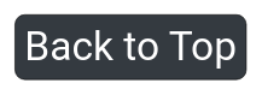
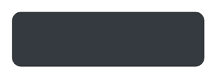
  <mxCell id="0" />
  <mxCell id="1" parent="0" />
  <mxCell id="2" value="" style="group" vertex="1" connectable="0" parent="1"><mxGeometry x="20" y="20" width="320" height="90" as="geometry" /></mxCell>
  <mxCell id="3" value="" style="rounded=1;whiteSpace=wrap;html=1;fillColor=#343a40;" vertex="1" parent="2"><mxGeometry width="320" height="90" as="geometry" /></mxCell>
- <mxCell id="4" value="Back to Top" style="text;html=1;strokeColor=none;fillColor=none;align=center;verticalAlign=middle;whiteSpace=wrap;rounded=0;fontFamily=Roboto;FType=g;fontSize=56;fontColor=#FFFFFF;" vertex="1" parent="2"><mxGeometry x="7.5" y="8.75" width="305" height="72.5" as="geometry" /></mxCell>
